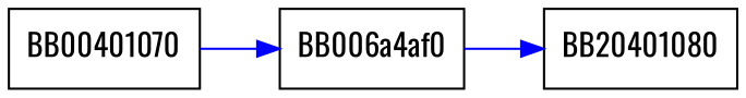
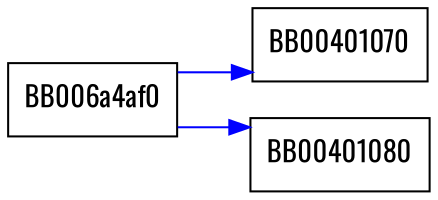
  digraph {
    fontname=Oswald
    rankdir=LR
    splines=ortho
    node [fontname=Oswald shape=box]
    edge [color=blue fontname=Oswald]
    n1 [label=BB006a4af0]
    BB00401070
-   BB00401080 [label=BB20401080]
-   BB00401070 -> n1
+   BB00401080
+   n1 -> BB00401070
    n1 -> BB00401080
  }
